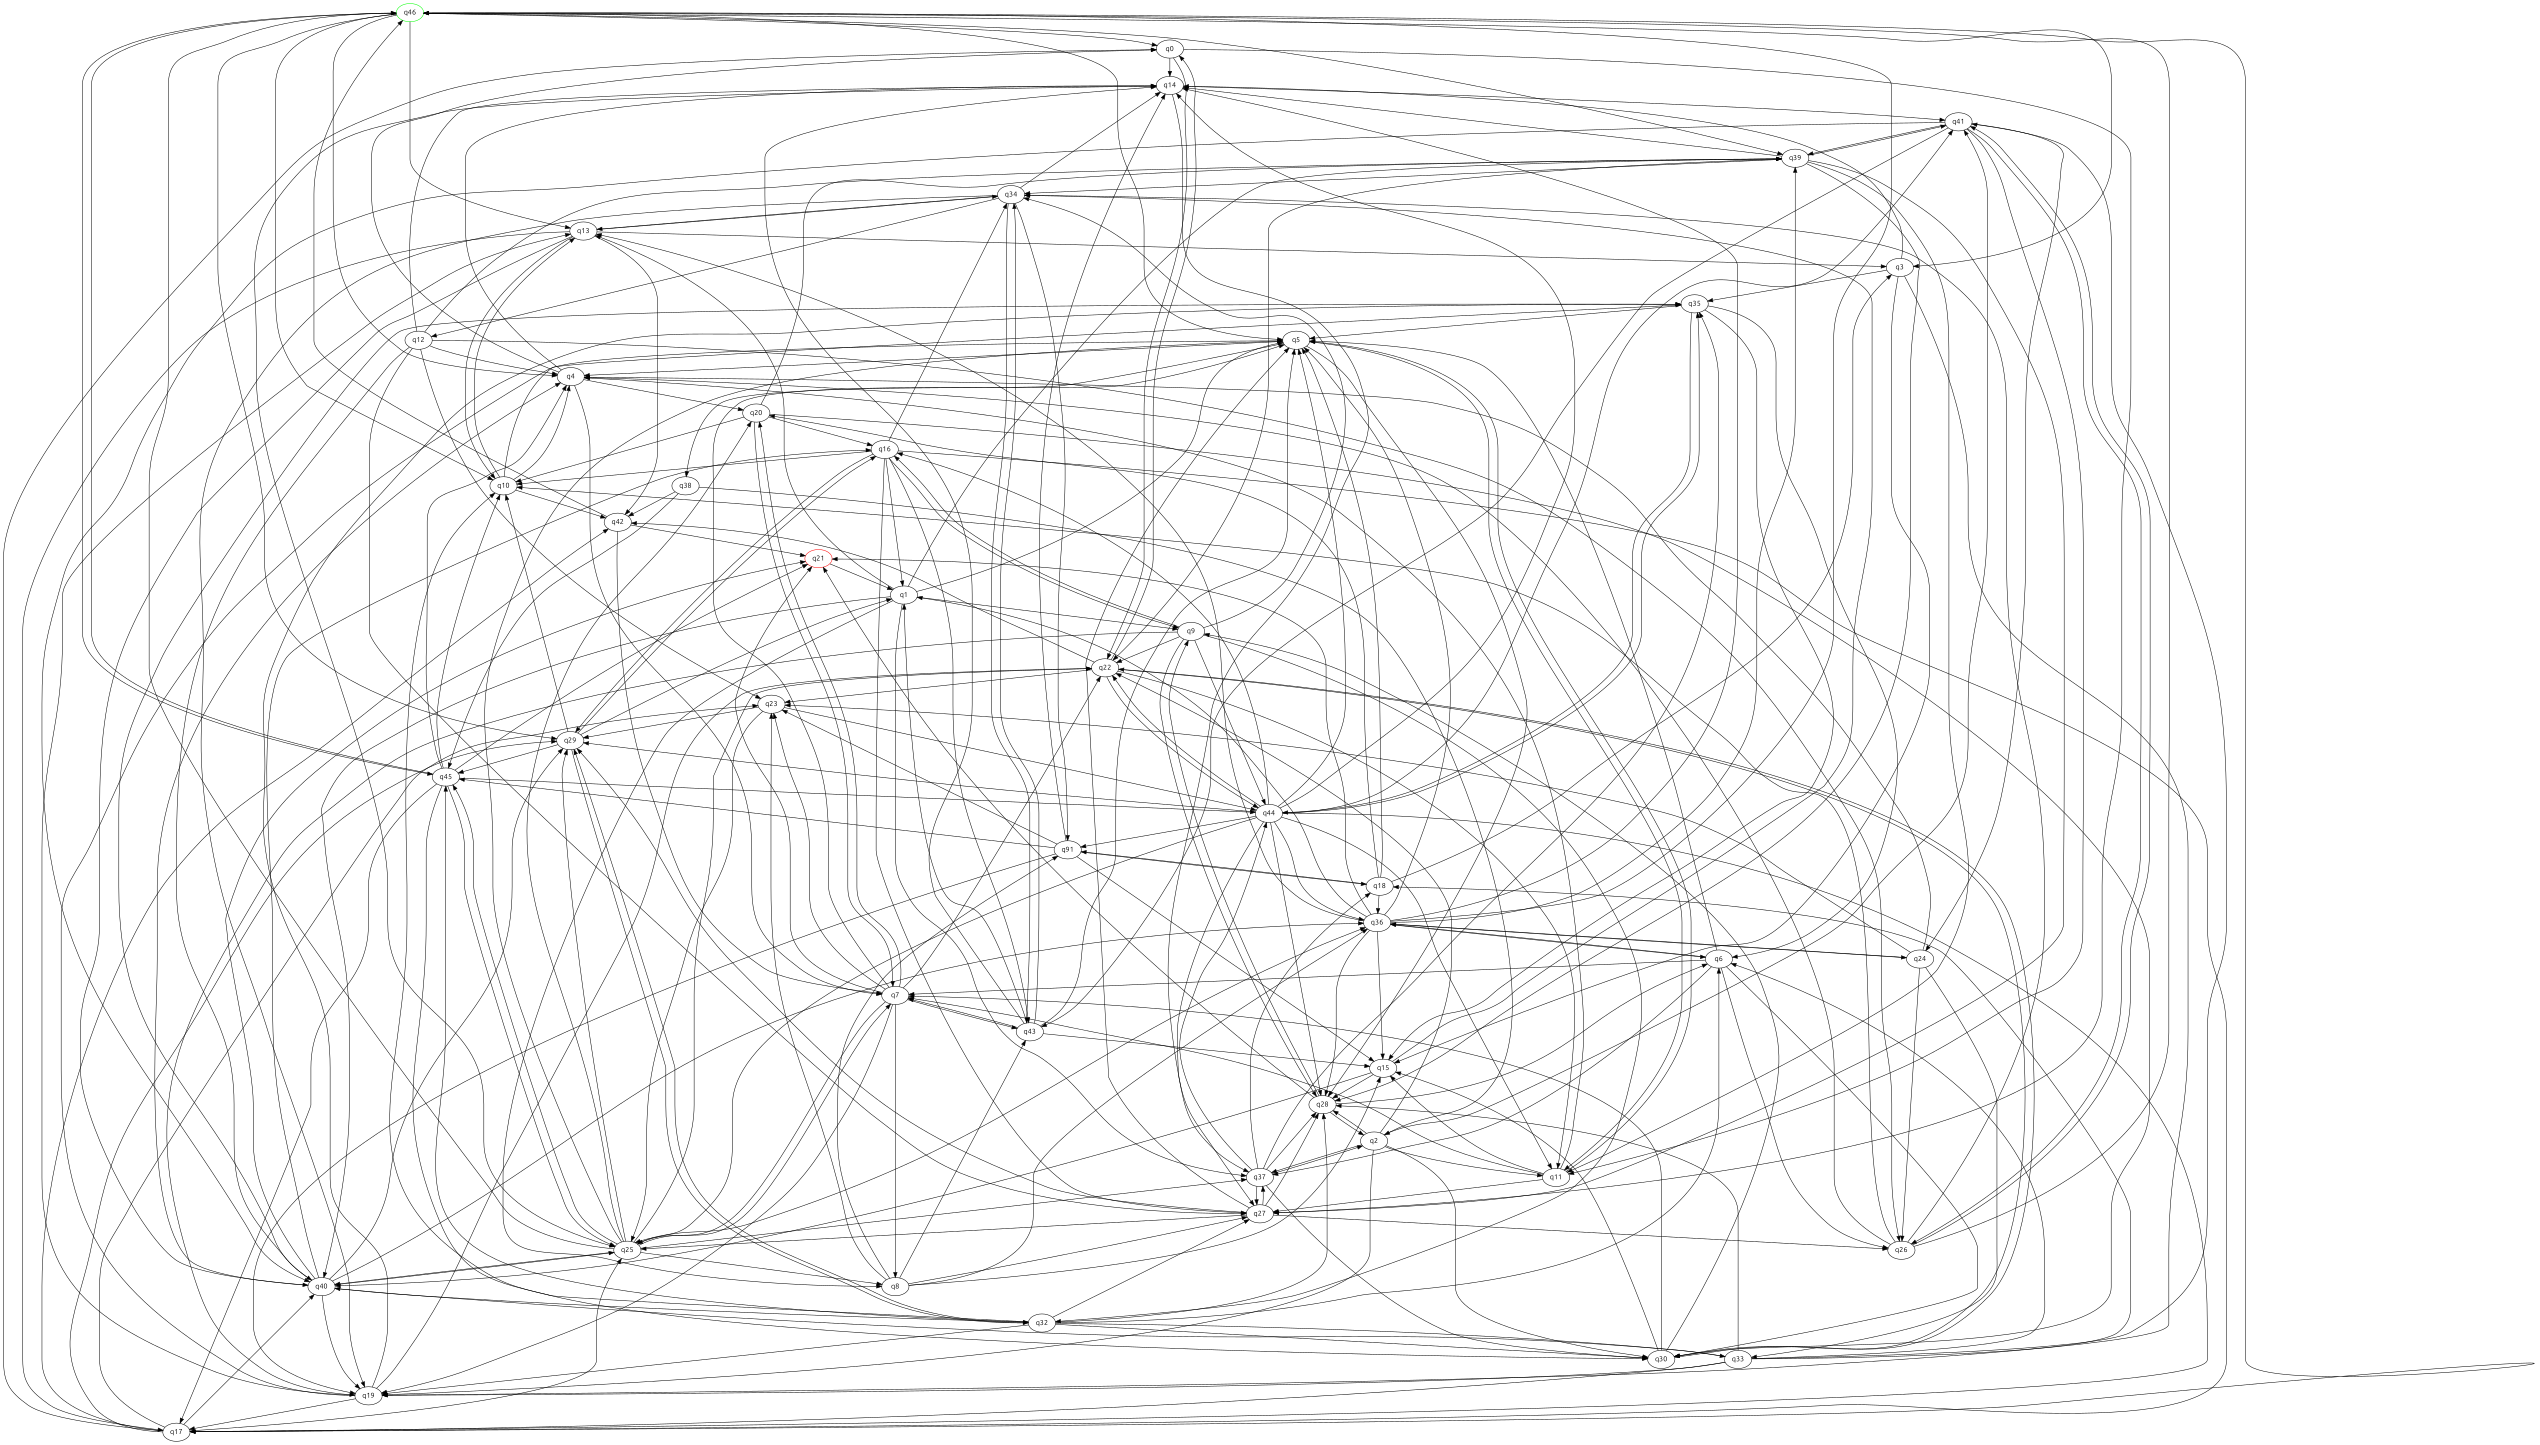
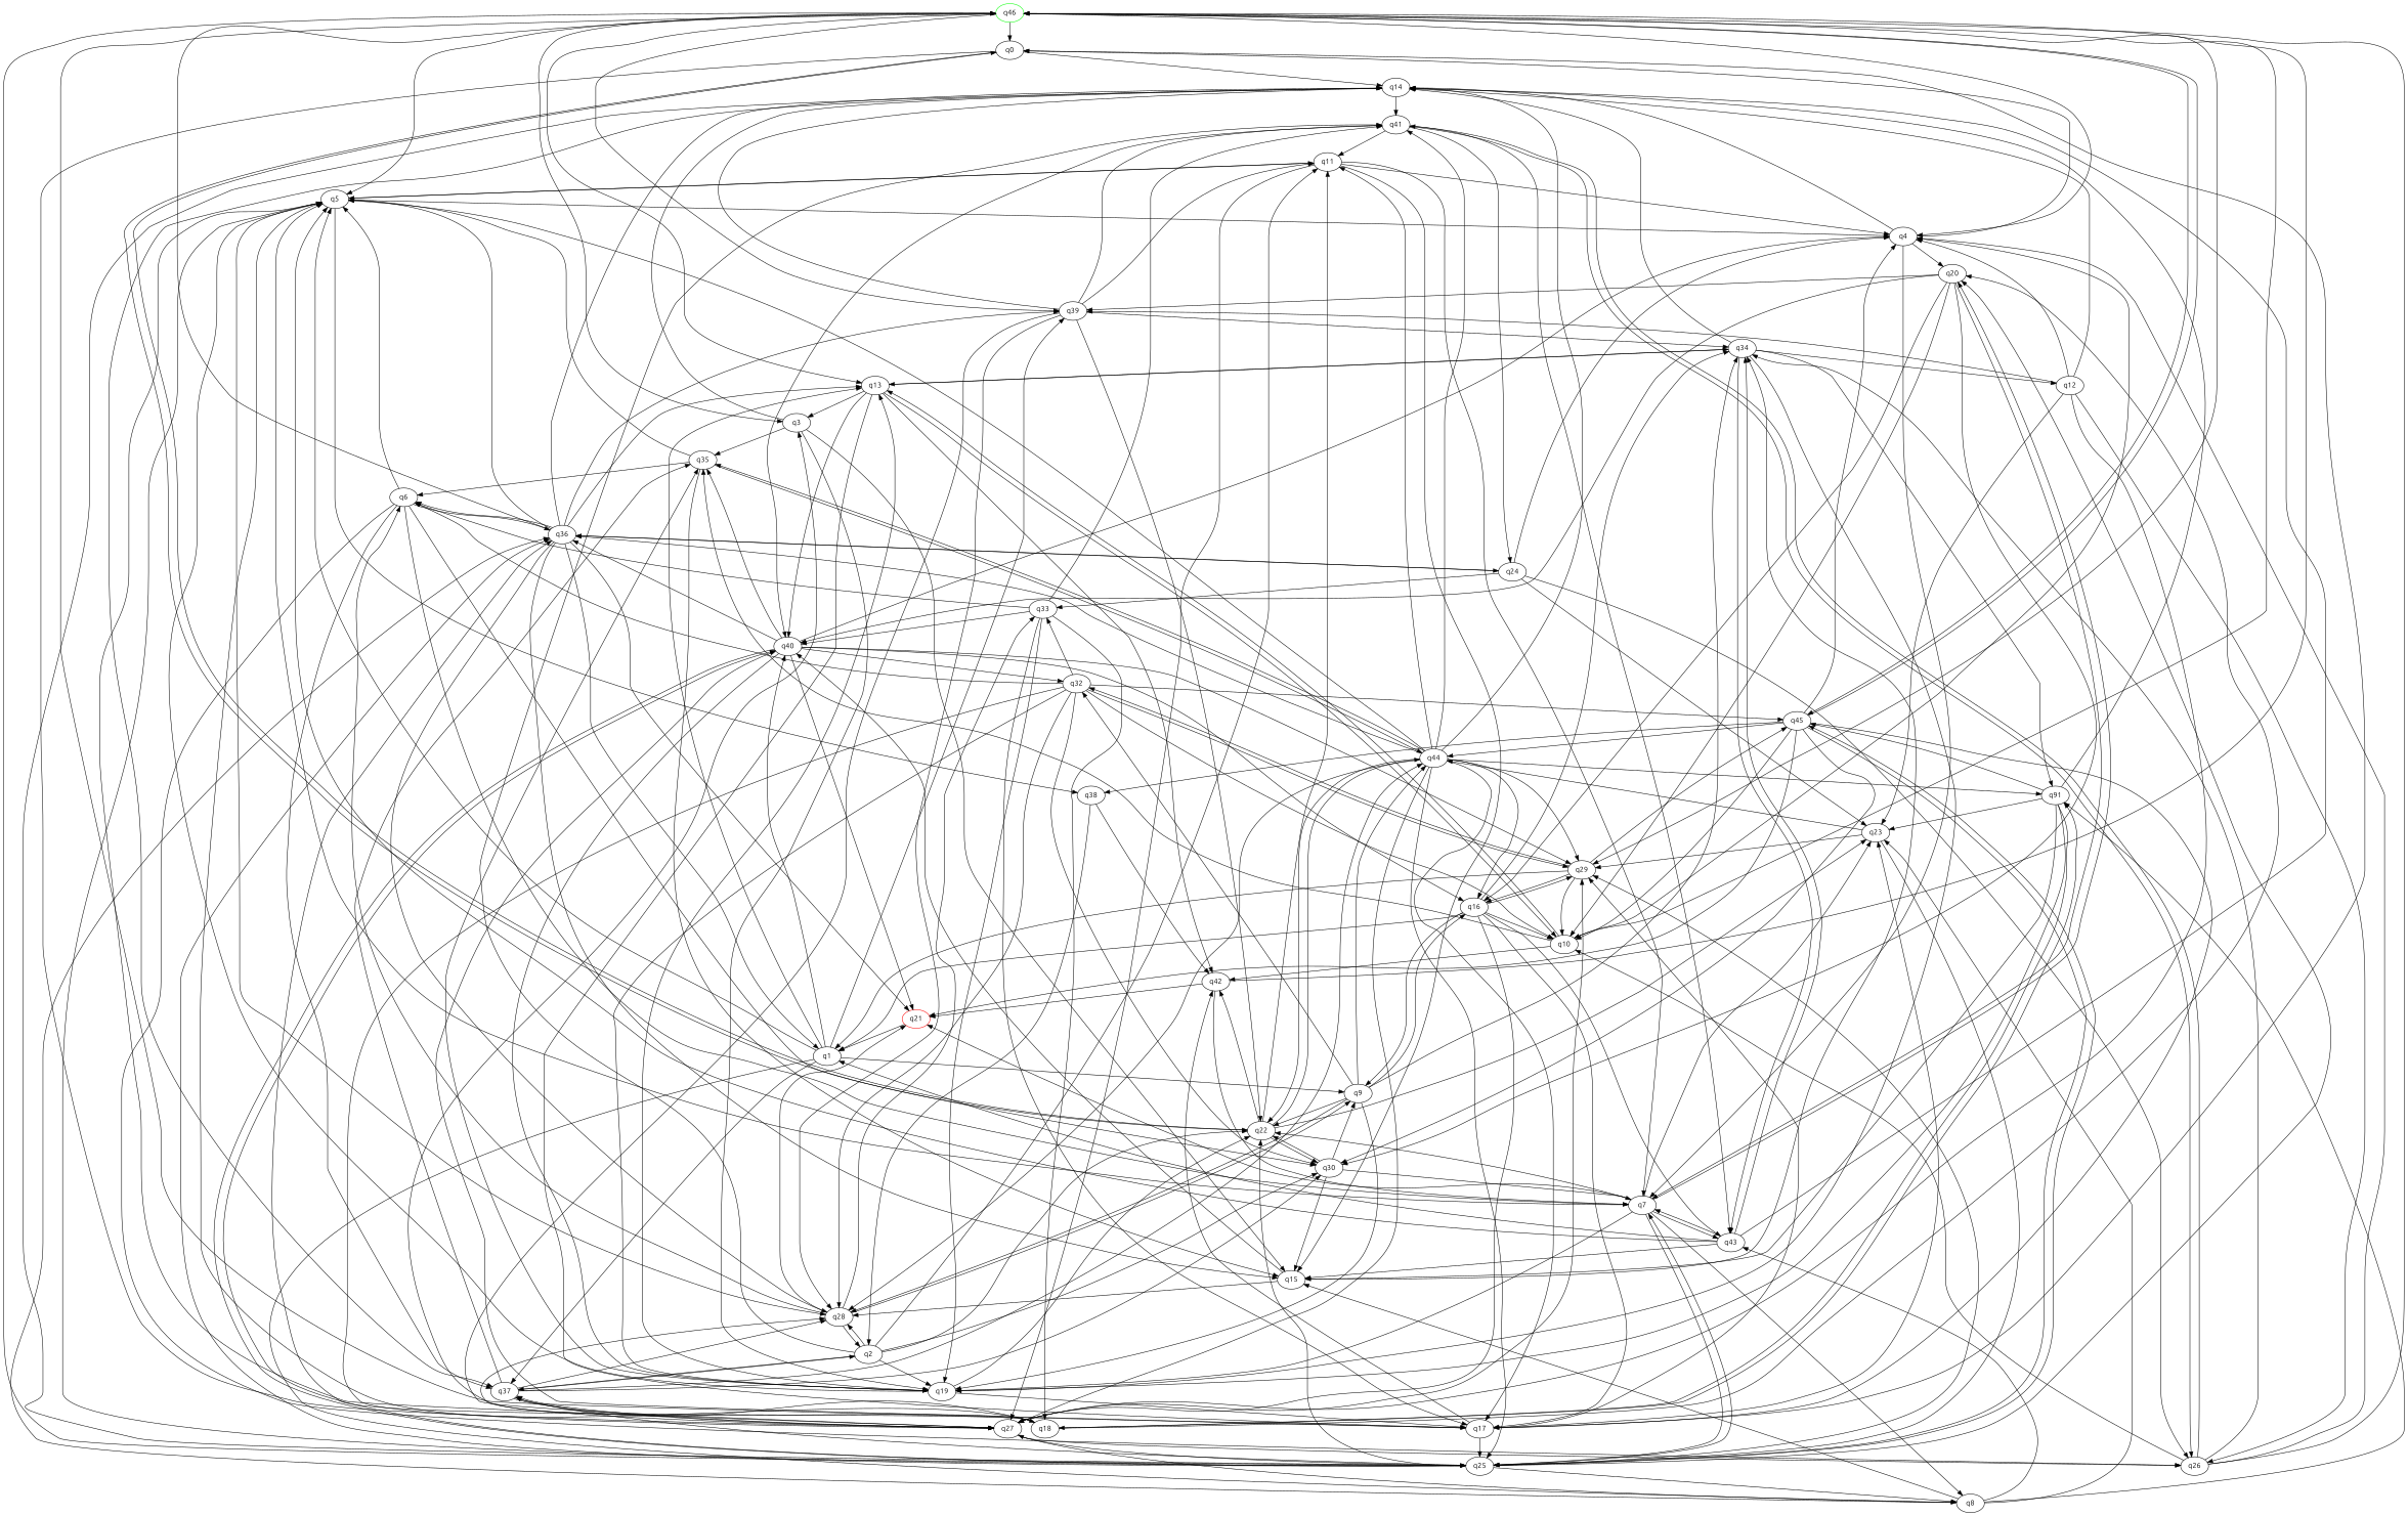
  digraph {
    fontname=Ubuntu
    node [fontname=Ubuntu]
    edge [fontname=Ubuntu]
    q46 [color=green initial=1]
    q0
    q5
    q13
    q39
    q3
    q4
    q45
    q10
    q29
    q14
    q22
    q27
    q11
    q28
    q38
    q42
    q40
    q34
    q17
    q41
    q15
    q19
    q35
    q7
    q20
    q21 [color=red final=1]
    q25
    q30
    q44
    q1
    q16
    q32
    q37
    q8
    q9
    q23
    q26
    q2
    q18
    q43
    q24
    q36
    n44 [label=q91]
    q6
    q33
    q12
    q46 -> q0
    q46 -> q5
    q46 -> q13
    q46 -> q39
    q46 -> q3
    q46 -> q4
    q46 -> q45
    q46 -> q10
    q46 -> q29
    q0 -> q14
    q0 -> q22
    q0 -> q27
    q5 -> q4
    q5 -> q11
    q5 -> q28
    q5 -> q38
    q13 -> q3
    q13 -> q10
    q13 -> q42
    q13 -> q40
    q13 -> q34
    q13 -> q17
    q39 -> q14
    q39 -> q22
    q39 -> q27
    q39 -> q11
    q39 -> q28
    q39 -> q34
    q39 -> q41
    q3 -> q14
    q3 -> q15
    q3 -> q19
    q3 -> q35
    q4 -> q0
    q4 -> q14
    q4 -> q7
    q4 -> q20
    q45 -> q46
    q45 -> q4
    q45 -> q10
-   q38 -> q45
+   q45 -> q38
    q45 -> q17
    q45 -> q21
    q45 -> q25
    q45 -> q30
    q45 -> q44
    q10 -> q13
    q10 -> q4
    q10 -> q42
    q10 -> q35
    q29 -> q45
    q29 -> q10
    q29 -> q1
    q29 -> q16
    q29 -> q32
    q14 -> q41
    q14 -> q25
    q14 -> q37
    q22 -> q0
    q22 -> q11
    q22 -> q42
    q22 -> q30
    q22 -> q44
    q22 -> q23
    q27 -> q5
    q27 -> q29
    q27 -> q28
    q27 -> q25
    q27 -> q37
    q27 -> q26
    q11 -> q5
    q11 -> q4
    q11 -> q27
    q11 -> q15
    q11 -> q7
    q28 -> q21
    q28 -> q9
    q28 -> q2
    q28 -> q6
-   q33 -> q28
+   q28 -> q33
    q38 -> q42
    q38 -> q2
    q42 -> q46
    q42 -> q7
    q42 -> q21
    q40 -> q4
    q40 -> q29
    q40 -> q19
    q40 -> q35
    q40 -> q21
    q40 -> q25
    q40 -> q16
    q40 -> q32
    q40 -> q36
    q34 -> q13
    q34 -> q14
    q34 -> q19
    q34 -> q43
    q34 -> n44
    q34 -> q12
    q17 -> q46
    q17 -> q0
    q17 -> q29
    q17 -> q42
    q17 -> q40
    q17 -> q25
    q17 -> q23
-   q41 -> q39
    q41 -> q11
    q41 -> q40
    q41 -> q26
    q41 -> q43
    q41 -> q24
    q15 -> q28
    q15 -> q40
    q15 -> q34
    q19 -> q5
    q19 -> q13
    q19 -> q22
    q19 -> q17
    q19 -> q35
    q35 -> q5
    q35 -> q15
    q35 -> q44
    q35 -> q6
    q7 -> q5
    q7 -> q22
    q7 -> q19
    q7 -> q20
    q7 -> q21
    q7 -> q25
    q7 -> q8
    q7 -> q23
    q7 -> q43
    q20 -> q39
    q20 -> q10
    q20 -> q7
    q20 -> q30
    q20 -> q16
    q21 -> q1
    q25 -> q46
    q25 -> q5
    q25 -> q45
    q25 -> q29
    q25 -> q22
    q25 -> q40
    q25 -> q7
    q25 -> q20
    q25 -> q37
    q25 -> q8
    q25 -> q36
    q30 -> q22
    q30 -> q15
    q30 -> q7
    q30 -> q9
    q44 -> q5
    q44 -> q29
    q44 -> q14
    q44 -> q22
    q44 -> q27
    q44 -> q11
    q44 -> q28
    q44 -> q17
    q44 -> q41
    q44 -> q35
    q44 -> q25
    q44 -> q16
    q44 -> q36
    q44 -> n44
    q1 -> q5
    q1 -> q13
    q1 -> q39
    q1 -> q40
    q1 -> q37
    q1 -> q8
    q1 -> q9
    q16 -> q10
    q16 -> q29
    q16 -> q27
    q16 -> q34
    q16 -> q17
    q16 -> q1
    q16 -> q9
    q16 -> q43
    q32 -> q45
    q32 -> q10
    q32 -> q29
    q32 -> q27
    q32 -> q28
    q32 -> q19
    q32 -> q30
    q32 -> q6
    q32 -> q33
    q37 -> q27
    q37 -> q28
    q37 -> q35
    q37 -> q30
    q37 -> q44
    q37 -> q2
    q37 -> q18
    q8 -> q27
    q8 -> q15
    q8 -> q23
    q8 -> q43
    q8 -> q36
    q8 -> n44
    q9 -> q22
    q9 -> q28
    q9 -> q34
    q9 -> q19
    q9 -> q44
    q9 -> q16
    q9 -> q32
    q23 -> q29
    q23 -> q25
    q23 -> q44
    q26 -> q46
    q26 -> q4
    q26 -> q10
    q26 -> q34
    q26 -> q41
    q2 -> q22
    q2 -> q11
    q2 -> q28
    q2 -> q41
    q2 -> q19
    q2 -> q30
    q2 -> q37
    q18 -> q5
    q18 -> q3
    q18 -> q20
    q18 -> q36
    q18 -> n44
    q43 -> q5
    q43 -> q14
    q43 -> q34
    q43 -> q15
    q43 -> q7
    q43 -> q1
    q24 -> q4
    q24 -> q23
    q24 -> q26
    q24 -> q36
    q24 -> q33
    q36 -> q46
    q36 -> q5
    q36 -> q13
    q36 -> q39
    q36 -> q14
    q36 -> q28
    q36 -> q15
    q36 -> q21
    q36 -> q1
    q36 -> q24
    q36 -> q6
    n44 -> q45
    n44 -> q14
    n44 -> q15
    n44 -> q19
    n44 -> q23
    n44 -> q18
    q6 -> q5
    q6 -> q7
    q6 -> q30
    q6 -> q37
    q6 -> q26
    q6 -> q36
    q33 -> q40
    q33 -> q17
    q33 -> q41
    q33 -> q19
    q33 -> q18
    q33 -> q6
    q12 -> q39
    q12 -> q4
    q12 -> q14
    q12 -> q27
-   q12 -> q40
+   q20 -> q40
    q12 -> q23
    q12 -> q26
  }
